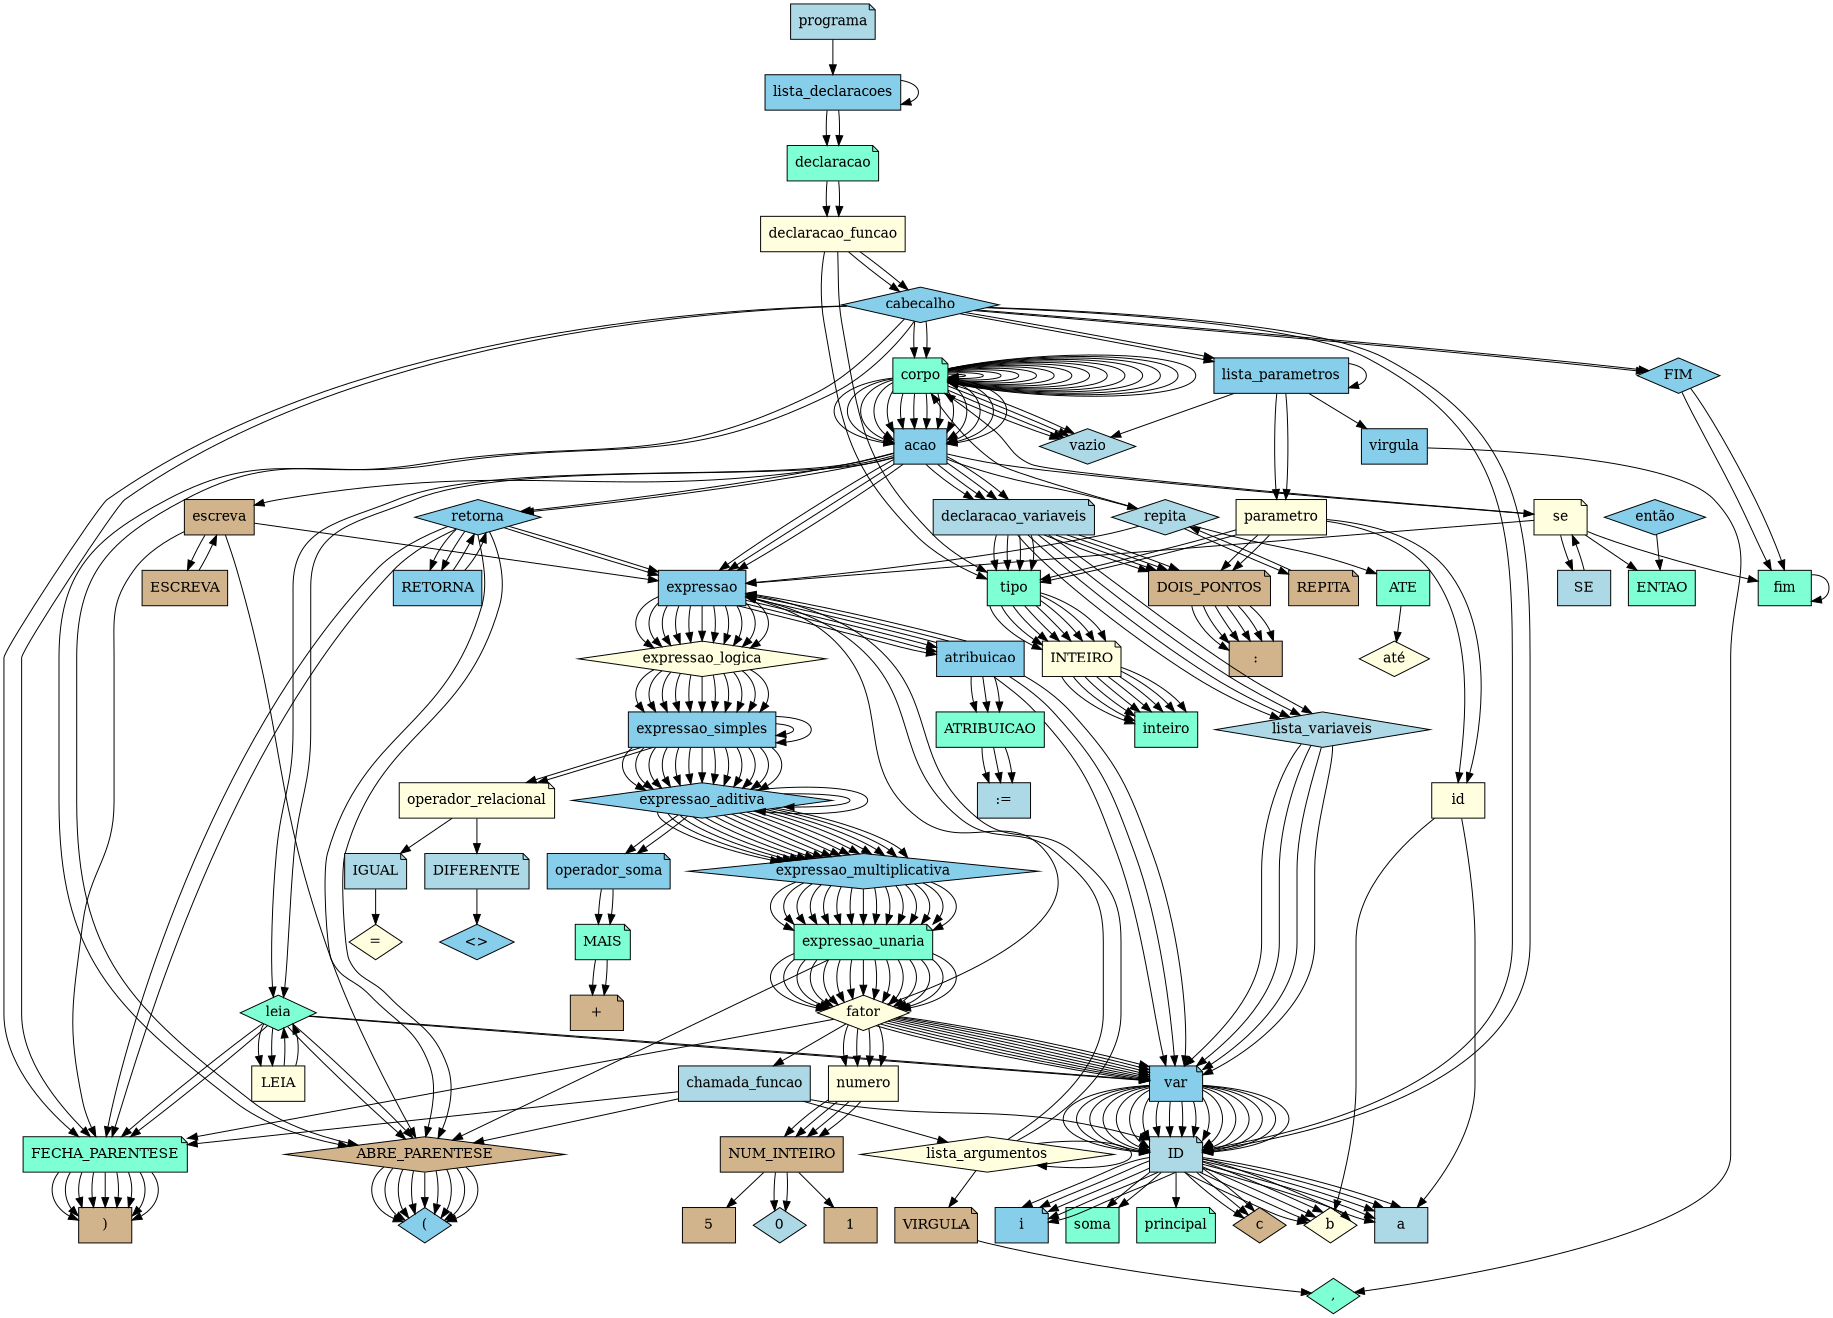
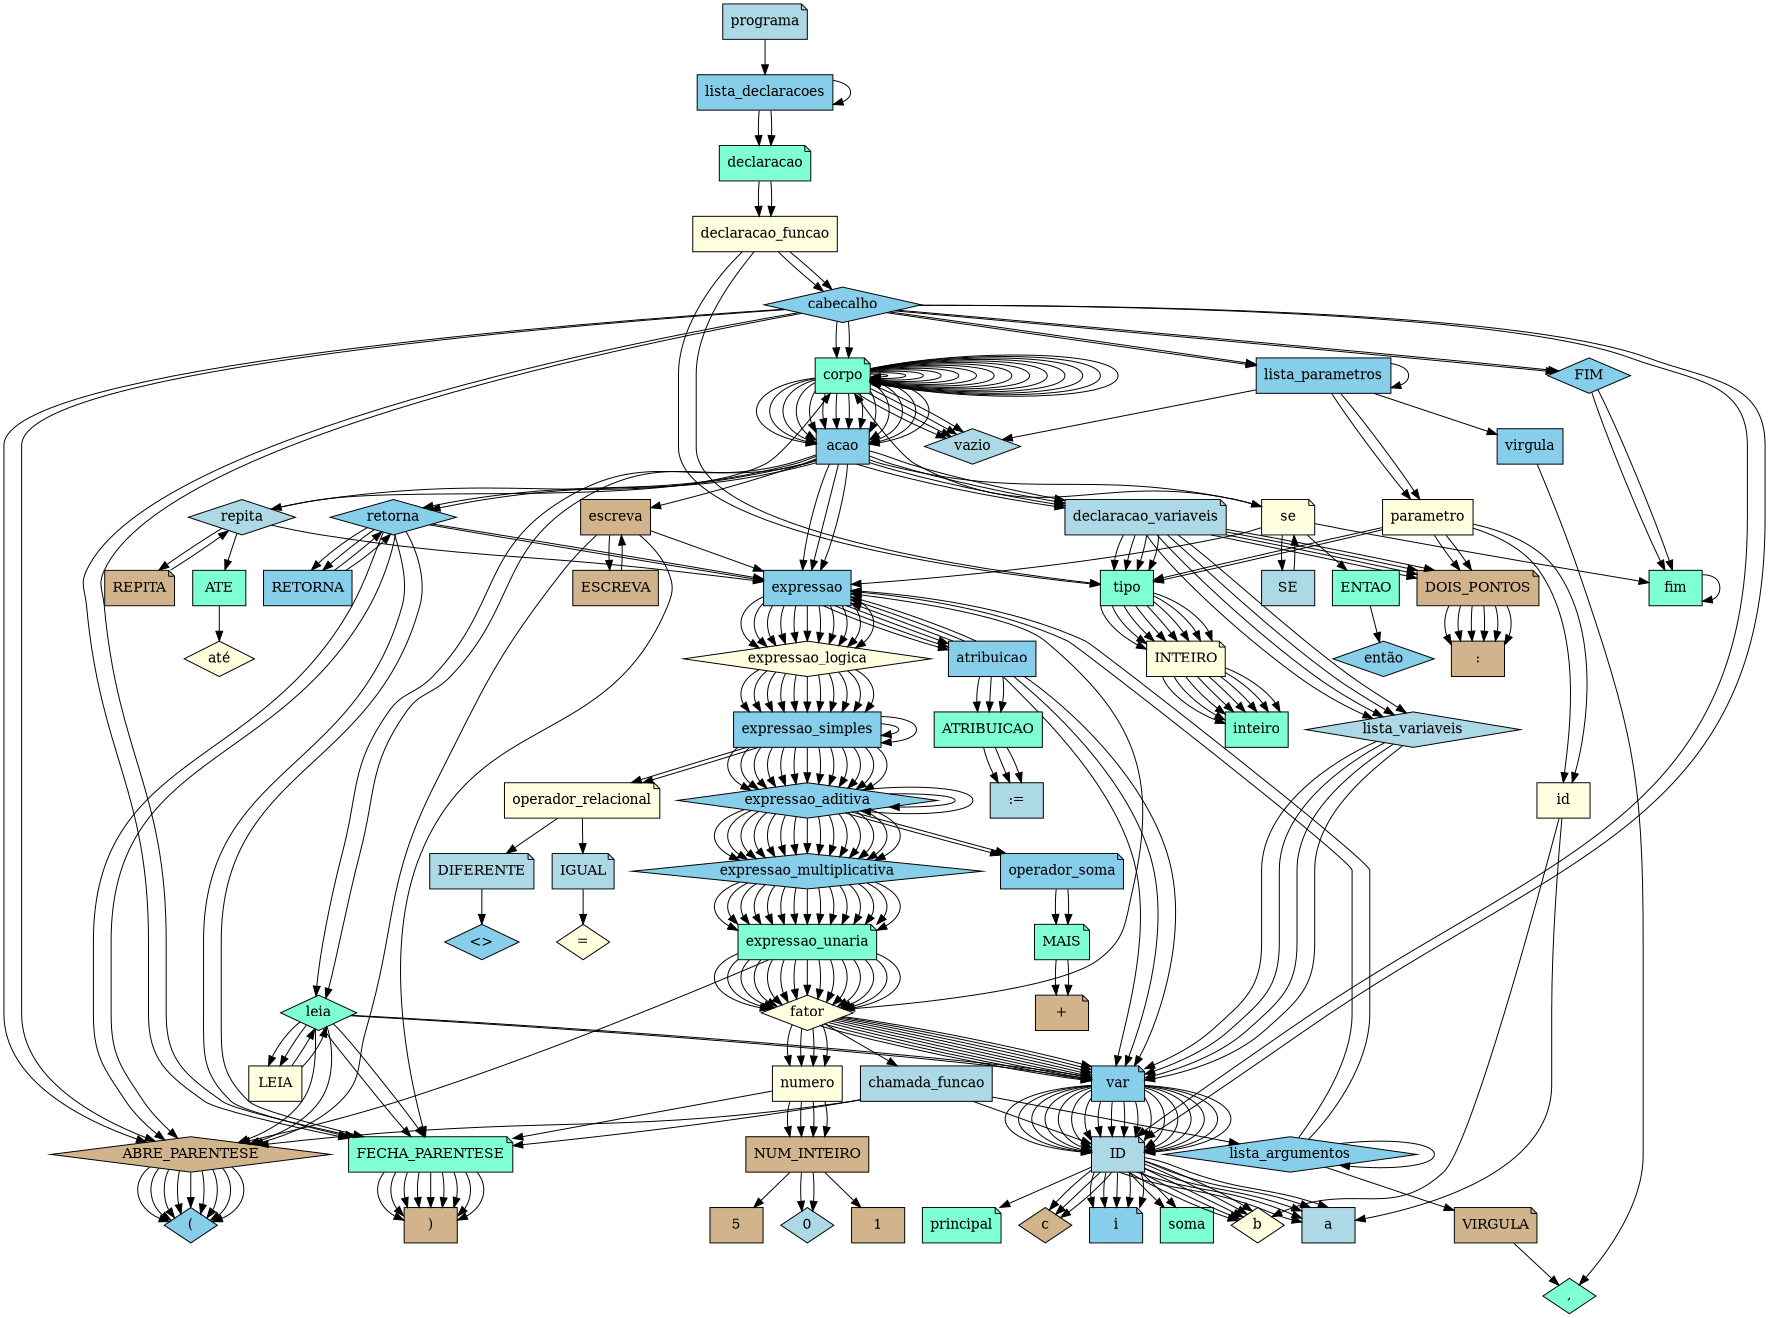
  digraph {
    node [fillcolor=skyblue shape=box style=filled]
    programa [fillcolor=lightblue shape=note]
    lista_declaracoes
    declaracao [fillcolor=aquamarine shape=note]
    declaracao_funcao [fillcolor=lightyellow]
    tipo [fillcolor=aquamarine]
    cabecalho [shape=diamond]
    INTEIRO [fillcolor=lightyellow shape=note]
    ID [fillcolor=lightblue shape=note]
    ABRE_PARENTESE [fillcolor=tan shape=diamond]
    lista_parametros
    FECHA_PARENTESE [fillcolor=aquamarine shape=note]
    corpo [fillcolor=aquamarine shape=note]
    FIM [shape=diamond]
    inteiro [fillcolor=aquamarine]
    soma [fillcolor=aquamarine]
    a [fillcolor=lightblue]
    b [fillcolor=lightyellow shape=diamond]
    principal [fillcolor=aquamarine shape=note]
    c [fillcolor=tan shape=diamond]
    i [shape=note]
    "(" [shape=diamond]
    parametro [fillcolor=lightyellow]
    virgula
    vazio [fillcolor=lightblue shape=diamond]
    ")" [fillcolor=tan]
    acao
    fim [fillcolor=aquamarine]
    DOIS_PONTOS [fillcolor=tan shape=note]
    id [fillcolor=lightyellow]
    "," [fillcolor=aquamarine shape=diamond]
    ":" [fillcolor=tan]
    retorna [shape=diamond]
    expressao
    declaracao_variaveis [fillcolor=lightblue shape=note]
    repita [fillcolor=lightblue shape=diamond]
    leia [fillcolor=aquamarine shape=diamond]
    se [fillcolor=lightyellow shape=note]
    escreva [fillcolor=tan]
    RETORNA
    expressao_logica [fillcolor=lightyellow shape=diamond]
    atribuicao
    lista_variaveis [fillcolor=lightblue shape=diamond]
    REPITA [fillcolor=tan shape=note]
    ATE [fillcolor=aquamarine]
    var [shape=note]
    LEIA [fillcolor=lightyellow]
    SE [fillcolor=lightblue]
    ENTAO [fillcolor=aquamarine]
    ESCREVA [fillcolor=tan]
    expressao_simples
    ATRIBUICAO [fillcolor=aquamarine]
    expressao_aditiva [shape=diamond]
    operador_relacional [fillcolor=lightyellow shape=note]
    expressao_multiplicativa [shape=diamond]
    operador_soma [shape=note]
    DIFERENTE [fillcolor=lightblue shape=note]
    IGUAL [fillcolor=lightblue shape=note]
    expressao_unaria [fillcolor=aquamarine shape=note]
    MAIS [fillcolor=aquamarine shape=note]
    fator [fillcolor=lightyellow shape=diamond]
    numero [fillcolor=lightyellow]
    chamada_funcao [fillcolor=lightblue]
    NUM_INTEIRO [fillcolor=tan]
-   lista_argumentos [fillcolor=lightyellow shape=diamond]
+   lista_argumentos [shape=diamond]
    "+" [fillcolor=tan shape=note]
    ":=" [fillcolor=lightblue]
    0 [fillcolor=lightblue shape=diamond]
    1 [fillcolor=tan]
    5 [fillcolor=tan]
    "até" [fillcolor=lightyellow shape=diamond]
    "então" [shape=diamond]
    "<>" [shape=diamond]
    "=" [fillcolor=lightyellow shape=diamond]
    VIRGULA [fillcolor=tan shape=note]
    programa -> lista_declaracoes
    lista_declaracoes -> lista_declaracoes
    lista_declaracoes -> declaracao
    lista_declaracoes -> declaracao
    declaracao -> declaracao_funcao
    declaracao -> declaracao_funcao
    declaracao_funcao -> tipo
    declaracao_funcao -> tipo
    declaracao_funcao -> cabecalho
    declaracao_funcao -> cabecalho
    tipo -> INTEIRO
    tipo -> INTEIRO
    tipo -> INTEIRO
    tipo -> INTEIRO
    tipo -> INTEIRO
    tipo -> INTEIRO
    tipo -> INTEIRO
    tipo -> INTEIRO
    cabecalho -> ID
    cabecalho -> ID
    cabecalho -> ABRE_PARENTESE
    cabecalho -> ABRE_PARENTESE
    cabecalho -> lista_parametros
    cabecalho -> lista_parametros
    cabecalho -> FECHA_PARENTESE
    cabecalho -> FECHA_PARENTESE
    cabecalho -> corpo
    cabecalho -> corpo
    cabecalho -> FIM
    cabecalho -> FIM
    INTEIRO -> inteiro
    INTEIRO -> inteiro
    INTEIRO -> inteiro
    INTEIRO -> inteiro
    INTEIRO -> inteiro
    INTEIRO -> inteiro
    INTEIRO -> inteiro
    INTEIRO -> inteiro
    ID -> soma
    ID -> soma
    ID -> a
    ID -> a
    ID -> a
    ID -> a
    ID -> a
    ID -> b
    ID -> b
    ID -> b
    ID -> b
    ID -> b
    ID -> principal
    ID -> c
    ID -> c
    ID -> c
    ID -> i
    ID -> i
    ID -> i
    ID -> i
    ID -> i
    ABRE_PARENTESE -> "("
    ABRE_PARENTESE -> "("
    ABRE_PARENTESE -> "("
    ABRE_PARENTESE -> "("
    ABRE_PARENTESE -> "("
    ABRE_PARENTESE -> "("
    ABRE_PARENTESE -> "("
    ABRE_PARENTESE -> "("
    ABRE_PARENTESE -> "("
    lista_parametros -> lista_parametros
    lista_parametros -> parametro
    lista_parametros -> parametro
    lista_parametros -> virgula
    lista_parametros -> vazio
    FECHA_PARENTESE -> ")"
    FECHA_PARENTESE -> ")"
    FECHA_PARENTESE -> ")"
    FECHA_PARENTESE -> ")"
    FECHA_PARENTESE -> ")"
    FECHA_PARENTESE -> ")"
    FECHA_PARENTESE -> ")"
    FECHA_PARENTESE -> ")"
    FECHA_PARENTESE -> ")"
    corpo -> corpo
    corpo -> corpo
    corpo -> corpo
    corpo -> corpo
    corpo -> corpo
    corpo -> corpo
    corpo -> corpo
    corpo -> corpo
    corpo -> corpo
    corpo -> corpo
    corpo -> corpo
    corpo -> corpo
    corpo -> corpo
    corpo -> corpo
    corpo -> vazio
    corpo -> vazio
    corpo -> vazio
    corpo -> vazio
    corpo -> acao
    corpo -> acao
    corpo -> acao
    corpo -> acao
    corpo -> acao
    corpo -> acao
    corpo -> acao
    corpo -> acao
    corpo -> acao
    corpo -> acao
    corpo -> acao
    corpo -> acao
    corpo -> acao
    corpo -> acao
    FIM -> fim
    FIM -> fim
    parametro -> tipo
    parametro -> tipo
    parametro -> DOIS_PONTOS
    parametro -> DOIS_PONTOS
    parametro -> id
    parametro -> id
    virgula -> ","
    acao -> retorna
    acao -> retorna
    acao -> expressao
    acao -> expressao
    acao -> expressao
    acao -> declaracao_variaveis
    acao -> declaracao_variaveis
    acao -> declaracao_variaveis
    acao -> declaracao_variaveis
    acao -> repita
    acao -> leia
    acao -> leia
    acao -> se
    acao -> escreva
    fim -> fim
    DOIS_PONTOS -> ":"
    DOIS_PONTOS -> ":"
    DOIS_PONTOS -> ":"
    DOIS_PONTOS -> ":"
    DOIS_PONTOS -> ":"
    DOIS_PONTOS -> ":"
    id -> a
    id -> b
    retorna -> ABRE_PARENTESE
    retorna -> ABRE_PARENTESE
    retorna -> FECHA_PARENTESE
    retorna -> FECHA_PARENTESE
    retorna -> expressao
    retorna -> expressao
    retorna -> RETORNA
    retorna -> RETORNA
    expressao -> expressao_logica
    expressao -> expressao_logica
    expressao -> expressao_logica
    expressao -> expressao_logica
    expressao -> expressao_logica
    expressao -> expressao_logica
    expressao -> expressao_logica
    expressao -> expressao_logica
    expressao -> expressao_logica
    expressao -> expressao_logica
    expressao -> expressao_logica
    expressao -> atribuicao
    expressao -> atribuicao
    expressao -> atribuicao
    declaracao_variaveis -> tipo
    declaracao_variaveis -> tipo
    declaracao_variaveis -> tipo
    declaracao_variaveis -> tipo
    declaracao_variaveis -> DOIS_PONTOS
    declaracao_variaveis -> DOIS_PONTOS
    declaracao_variaveis -> DOIS_PONTOS
    declaracao_variaveis -> DOIS_PONTOS
    declaracao_variaveis -> lista_variaveis
    declaracao_variaveis -> lista_variaveis
    declaracao_variaveis -> lista_variaveis
    declaracao_variaveis -> lista_variaveis
    repita -> corpo
    repita -> expressao
    repita -> REPITA
    repita -> ATE
    leia -> ABRE_PARENTESE
    leia -> ABRE_PARENTESE
    leia -> FECHA_PARENTESE
    leia -> FECHA_PARENTESE
    leia -> var
    leia -> var
    leia -> LEIA
    leia -> LEIA
    se -> corpo
    se -> fim
    se -> expressao
    se -> SE
    se -> ENTAO
    escreva -> ABRE_PARENTESE
    escreva -> FECHA_PARENTESE
    escreva -> expressao
    escreva -> ESCREVA
    RETORNA -> retorna
    RETORNA -> retorna
    expressao_logica -> expressao_simples
    expressao_logica -> expressao_simples
    expressao_logica -> expressao_simples
    expressao_logica -> expressao_simples
    expressao_logica -> expressao_simples
    expressao_logica -> expressao_simples
    expressao_logica -> expressao_simples
    expressao_logica -> expressao_simples
    expressao_logica -> expressao_simples
    expressao_logica -> expressao_simples
    expressao_logica -> expressao_simples
    atribuicao -> expressao
    atribuicao -> expressao
    atribuicao -> expressao
    atribuicao -> var
    atribuicao -> var
    atribuicao -> var
    atribuicao -> ATRIBUICAO
    atribuicao -> ATRIBUICAO
    atribuicao -> ATRIBUICAO
    lista_variaveis -> var
    lista_variaveis -> var
    lista_variaveis -> var
    lista_variaveis -> var
    REPITA -> repita
    ATE -> "até"
    var -> ID
    var -> ID
    var -> ID
    var -> ID
    var -> ID
    var -> ID
    var -> ID
    var -> ID
    var -> ID
    var -> ID
    var -> ID
    var -> ID
    var -> ID
    var -> ID
    var -> ID
    var -> ID
    var -> ID
    var -> ID
    LEIA -> leia
    LEIA -> leia
    SE -> se
-   "então" -> ENTAO
+   ENTAO -> "então"
    ESCREVA -> escreva
    expressao_simples -> expressao_simples
    expressao_simples -> expressao_simples
    expressao_simples -> expressao_aditiva
    expressao_simples -> expressao_aditiva
    expressao_simples -> expressao_aditiva
    expressao_simples -> expressao_aditiva
    expressao_simples -> expressao_aditiva
    expressao_simples -> expressao_aditiva
    expressao_simples -> expressao_aditiva
    expressao_simples -> expressao_aditiva
    expressao_simples -> expressao_aditiva
    expressao_simples -> expressao_aditiva
    expressao_simples -> expressao_aditiva
    expressao_simples -> expressao_aditiva
    expressao_simples -> expressao_aditiva
    expressao_simples -> operador_relacional
    expressao_simples -> operador_relacional
    ATRIBUICAO -> ":="
    ATRIBUICAO -> ":="
    ATRIBUICAO -> ":="
    expressao_aditiva -> expressao_aditiva
    expressao_aditiva -> expressao_aditiva
    expressao_aditiva -> expressao_multiplicativa
    expressao_aditiva -> expressao_multiplicativa
    expressao_aditiva -> expressao_multiplicativa
    expressao_aditiva -> expressao_multiplicativa
    expressao_aditiva -> expressao_multiplicativa
    expressao_aditiva -> expressao_multiplicativa
    expressao_aditiva -> expressao_multiplicativa
    expressao_aditiva -> expressao_multiplicativa
    expressao_aditiva -> expressao_multiplicativa
    expressao_aditiva -> expressao_multiplicativa
    expressao_aditiva -> expressao_multiplicativa
    expressao_aditiva -> expressao_multiplicativa
    expressao_aditiva -> expressao_multiplicativa
    expressao_aditiva -> expressao_multiplicativa
    expressao_aditiva -> expressao_multiplicativa
    expressao_aditiva -> operador_soma
    expressao_aditiva -> operador_soma
    operador_relacional -> DIFERENTE
    operador_relacional -> IGUAL
    expressao_multiplicativa -> expressao_unaria
    expressao_multiplicativa -> expressao_unaria
    expressao_multiplicativa -> expressao_unaria
    expressao_multiplicativa -> expressao_unaria
    expressao_multiplicativa -> expressao_unaria
    expressao_multiplicativa -> expressao_unaria
    expressao_multiplicativa -> expressao_unaria
    expressao_multiplicativa -> expressao_unaria
    expressao_multiplicativa -> expressao_unaria
    expressao_multiplicativa -> expressao_unaria
    expressao_multiplicativa -> expressao_unaria
    expressao_multiplicativa -> expressao_unaria
    expressao_multiplicativa -> expressao_unaria
    expressao_multiplicativa -> expressao_unaria
    expressao_multiplicativa -> expressao_unaria
    operador_soma -> MAIS
    operador_soma -> MAIS
    DIFERENTE -> "<>"
    IGUAL -> "="
    expressao_unaria -> ABRE_PARENTESE
    expressao_unaria -> fator
    expressao_unaria -> fator
    expressao_unaria -> fator
    expressao_unaria -> fator
    expressao_unaria -> fator
    expressao_unaria -> fator
    expressao_unaria -> fator
    expressao_unaria -> fator
    expressao_unaria -> fator
    expressao_unaria -> fator
    expressao_unaria -> fator
    expressao_unaria -> fator
    expressao_unaria -> fator
    expressao_unaria -> fator
    expressao_unaria -> fator
    MAIS -> "+"
    MAIS -> "+"
-   fator -> FECHA_PARENTESE
+   numero -> FECHA_PARENTESE
    fator -> expressao
    fator -> var
    fator -> var
    fator -> var
    fator -> var
    fator -> var
    fator -> var
    fator -> var
    fator -> var
    fator -> var
    fator -> numero
    fator -> numero
    fator -> numero
    fator -> numero
    fator -> chamada_funcao
    numero -> NUM_INTEIRO
    numero -> NUM_INTEIRO
    numero -> NUM_INTEIRO
    numero -> NUM_INTEIRO
    chamada_funcao -> ID
    chamada_funcao -> ABRE_PARENTESE
    chamada_funcao -> FECHA_PARENTESE
    chamada_funcao -> lista_argumentos
    NUM_INTEIRO -> 0
    NUM_INTEIRO -> 0
    NUM_INTEIRO -> 1
    NUM_INTEIRO -> 5
    lista_argumentos -> expressao
    lista_argumentos -> expressao
    lista_argumentos -> lista_argumentos
    lista_argumentos -> VIRGULA
    VIRGULA -> ","
  }
